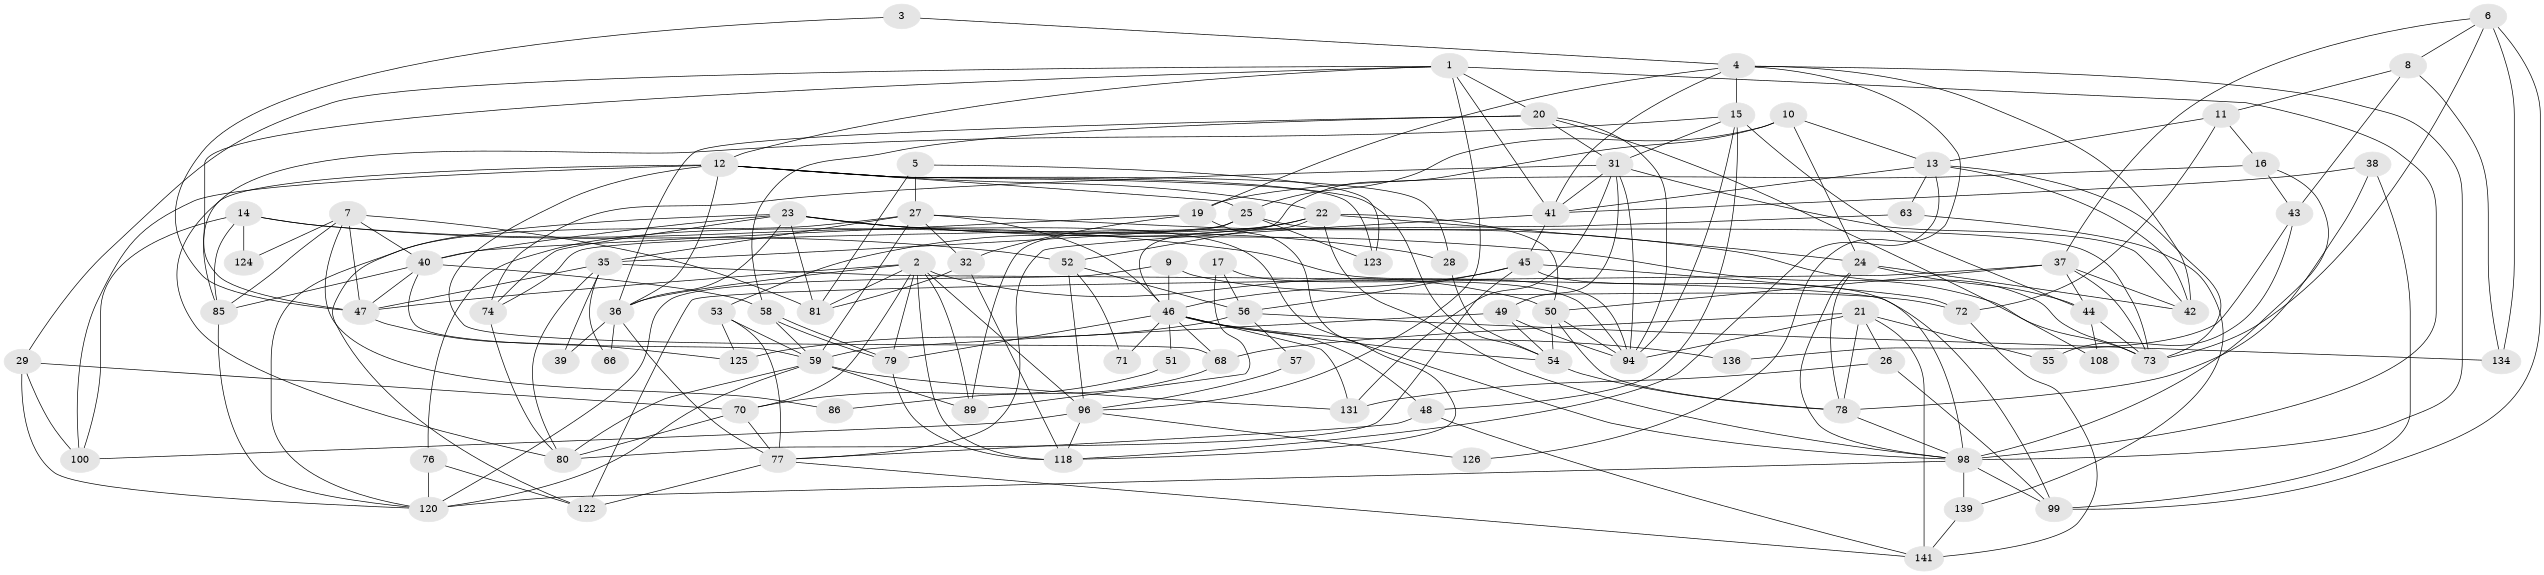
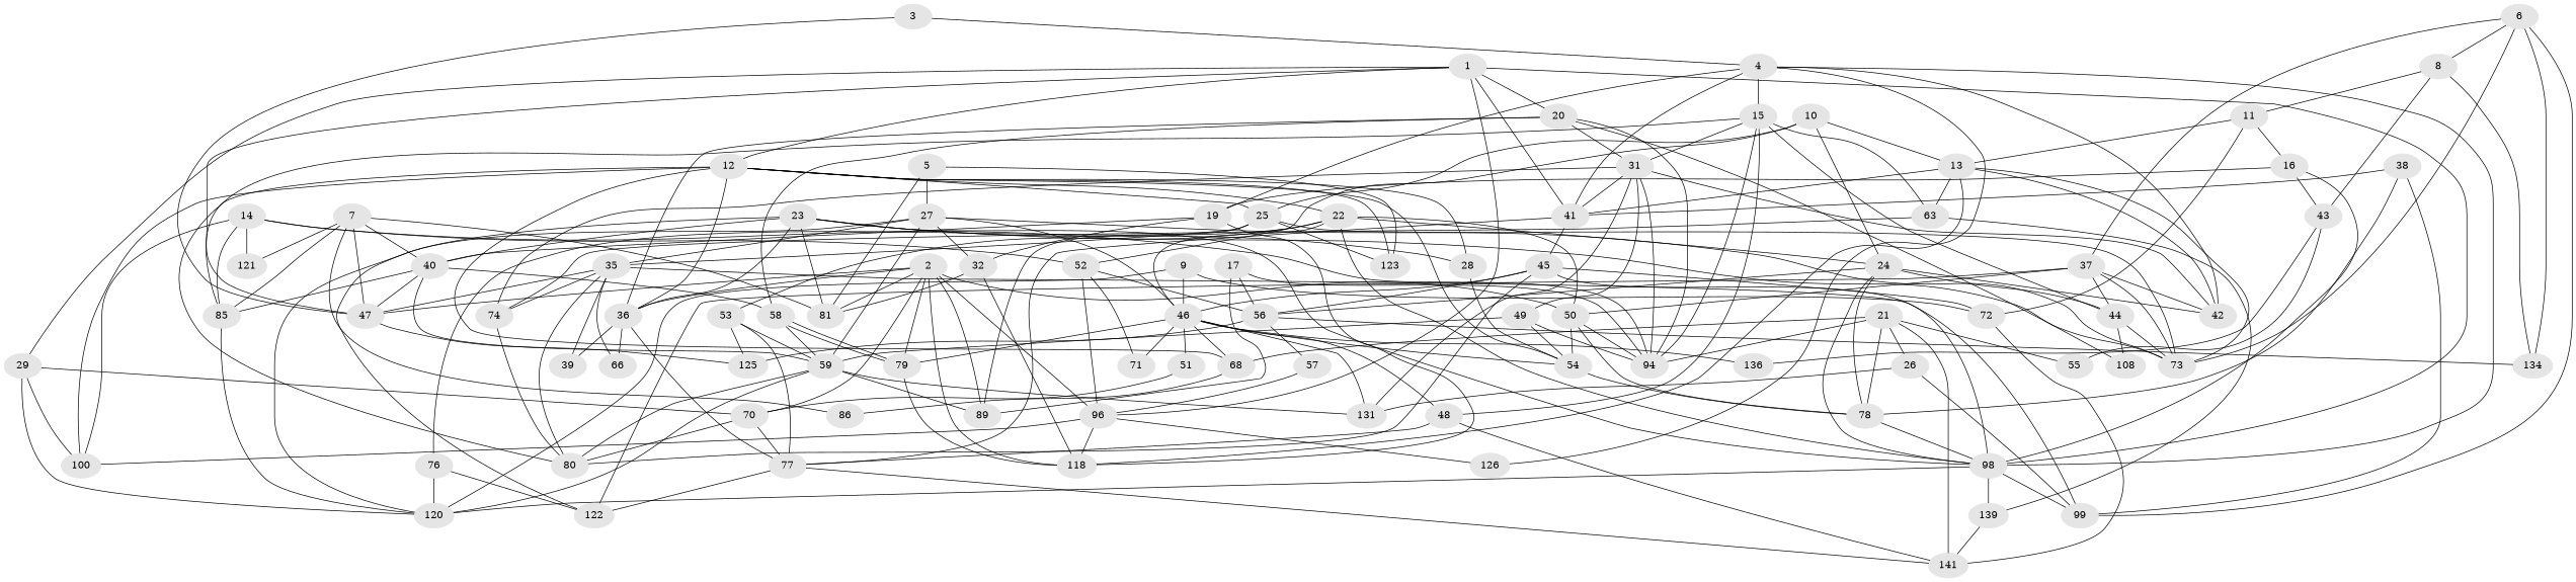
  graph {
    node [color=gray90 style=filled]
    1 [super="+40"]
    12 [super="+140"]
    20 [super="+97"]
    29 [super="+60"]
    41 [super="+121"]
    47 [super="+109"]
    96 [super="+107"]
    98 [super="+115"]
    36 [super="+116"]
    123
    25 [super="+62"]
    22 [super="+92"]
    28
    54 [super="+90"]
    68
    80 [super="+91"]
    100
    94 [super="+101"]
    31 [super="+113"]
    58
    108
    70 [super="+111"]
    120 [super="+132"]
    77
    45 [super="+135"]
    125
    118 [super="+129"]
    126
    99 [super="+105"]
    139
    2 [super="+130"]
    50 [super="+93"]
    79
    81 [super="+137"]
    89
    39
    66
    78 [super="+133"]
    4 [super="+106"]
    15 [super="+104"]
    19
    42 [super="+127"]
    3
    85 [super="+142"]
    63
    44 [super="+88"]
    48
    n48 [label=40 super="+67"]
    32 [super="+34"]
    27 [super="+117"]
    73 [super="+75"]
    46 [super="+114"]
    35 [super="+103"]
    59 [super="+82"]
    5
    6 [super="+112"]
    8
    37 [super="+87"]
    134
    11 [super="+69"]
    43
    122
    7 [super="+84"]
    86
-   124
+   124 [label=121]
    72
    13 [super="+61"]
    16
    55
    136
    131 [super="+138"]
    51
    71
    9
    141
    10 [super="+110"]
    24 [super="+102"]
    52 [super="+64"]
    56 [super="+83"]
    53 [super="+65"]
    76
    74 [super="+119"]
    14 [super="+18"]
    49 [super="+128"]
    57
    17
    21 [super="+33"]
    26
    23 [super="+95"]
    38
    1 -- 12
    1 -- 20
    1 -- 29
    1 -- 41
    1 -- 47
    1 -- 96
    1 -- 98
    12 -- 36
    12 -- 123
    12 -- 25
    12 -- 22
    12 -- 28
    12 -- 54
    12 -- 68
    12 -- 80
    12 -- 100
    20 -- 36
    20 -- 94
    20 -- 31
    20 -- 58
    20 -- 108
    29 -- 100
    29 -- 70
    29 -- 120
    41 -- 77
    41 -- 45
    47 -- 125
    96 -- 100
    96 -- 118
    96 -- 126
    98 -- 120
    98 -- 99
    98 -- 139
    36 -- 77
    36 -- 39
    36 -- 66
    25 -- 123
    25 -- 89
    25 -- 73
    25 -- 35
    22 -- 98
    22 -- 50
    22 -- 46
    22 -- 24
    22 -- 53
    22 -- 76
    28 -- 54
    54 -- 78
    68 -- 86
    31 -- 41
    31 -- 94
    31 -- 42
    31 -- 131
    31 -- 74
    31 -- 49
    58 -- 79
    58 -- 79
    58 -- 59
    70 -- 80
    70 -- 77
    77 -- 122
    77 -- 141
    45 -- 98
    45 -- 80
    45 -- 46
    45 -- 72
    45 -- 56
    139 -- 141
    2 -- 47
    2 -- 96
    2 -- 36
    2 -- 70
    2 -- 118
    2 -- 50
    2 -- 79
    2 -- 81
    2 -- 89
    50 -- 54
    50 -- 94
    50 -- 78
    79 -- 118
    78 -- 98
    4 -- 41
    4 -- 98
    4 -- 126
    4 -- 15
    4 -- 19
    4 -- 42
    15 -- 94
    15 -- 31
    15 -- 85
+   15 -- 63
    15 -- 44
    15 -- 48
    19 -- 118
    19 -- n48
    19 -- 32
    3 -- 47
    3 -- 4
    85 -- 120
    63 -- 139
    63 -- 74
    44 -- 108
    44 -- 73
    48 -- 77
    48 -- 141
    n48 -- 47
    n48 -- 58
    n48 -- 85
    n48 -- 59
    32 -- 118
    32 -- 81
    27 -- 120
    27 -- 32
    27 -- 73
    27 -- 46
    27 -- 35
    27 -- 59
    46 -- 54
    46 -- 68
    46 -- 79
    46 -- 48
    46 -- 136
    46 -- 131
    46 -- 51
    46 -- 71
    35 -- 47
    35 -- 80
    35 -- 99
    35 -- 39
    35 -- 66
    59 -- 80
    59 -- 120
    59 -- 89
    59 -- 131
    5 -- 123
    5 -- 81
    5 -- 27
    6 -- 99
    6 -- 73
    6 -- 8
    6 -- 37
    6 -- 134
    8 -- 134
    8 -- 11
    8 -- 43
    37 -- 50
    37 -- 42 [weight=3]
    37 -- 44
    37 -- 73
    37 -- 122
    11 -- 72
    11 -- 13
    11 -- 16
    43 -- 55
    43 -- 136
    7 -- 47
    7 -- 81
    7 -- 85
    7 -- n48
    7 -- 86
    7 -- 124
    72 -- 141
    13 -- 41
    13 -- 118
    13 -- 42
    13 -- 63
    13 -- 73
    16 -- 98
    16 -- 19
    16 -- 43
    51 -- 70
    9 -- 120
    9 -- 46
    9 -- 72
    10 -- 25
    10 -- 13
    10 -- 24
    10 -- 52
    24 -- 98
    24 -- 78
    24 -- 42
    24 -- 44
+   24 -- 56
    52 -- 96
    52 -- 71
    52 -- 56
    56 -- 125
    56 -- 134
    56 -- 57
    53 -- 77
    53 -- 125
    53 -- 59
    76 -- 120
    76 -- 122
    74 -- 80
    14 -- 100
    14 -- 94
    14 -- 85
    14 -- 124
    14 -- 52
    49 -- 54
    49 -- 94
    49 -- 59
    57 -- 96
    17 -- 94
    17 -- 89
    17 -- 56
    21 -- 68
    21 -- 94
    21 -- 78
    21 -- 55
    21 -- 141
    21 -- 26
    26 -- 99
    26 -- 131
    23 -- 98
    23 -- 36
    23 -- 28
    23 -- 81
    23 -- n48
    23 -- 73
    23 -- 122
-   23 -- 74
+   35 -- 74
    38 -- 41
    38 -- 99
    38 -- 78
  }
